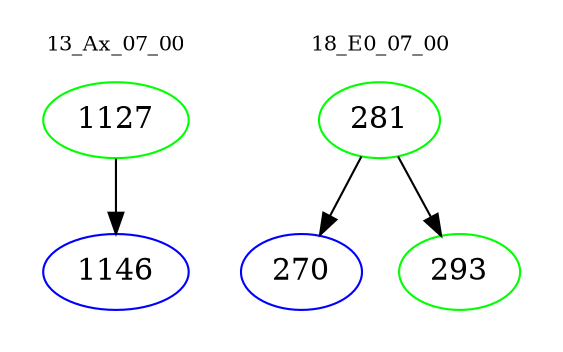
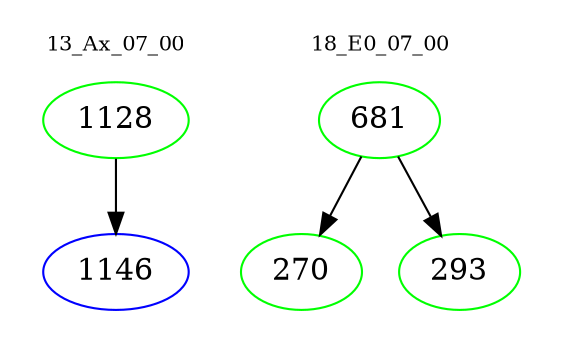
  digraph {
    node [color=green]
    edge [color=black]
-   n1 [label=1127]
+   n1 [label=1128]
    n2 [color=blue label=1146]
-   n3 [label=281]
-   n4 [color=blue label=270]
+   n3 [label=681]
+   n4 [label=270]
    n5 [label=293]
    subgraph cluster_1 {
      color=white
      fontsize=10
      label="13_Ax_07_00"
      n1
      n2
    }
    subgraph cluster_2 {
      color=white
      fontsize=10
      label="18_E0_07_00"
      n3
      n4
      n5
    }
    n1 -> n2
    n3 -> n4
    n3 -> n5
  }
